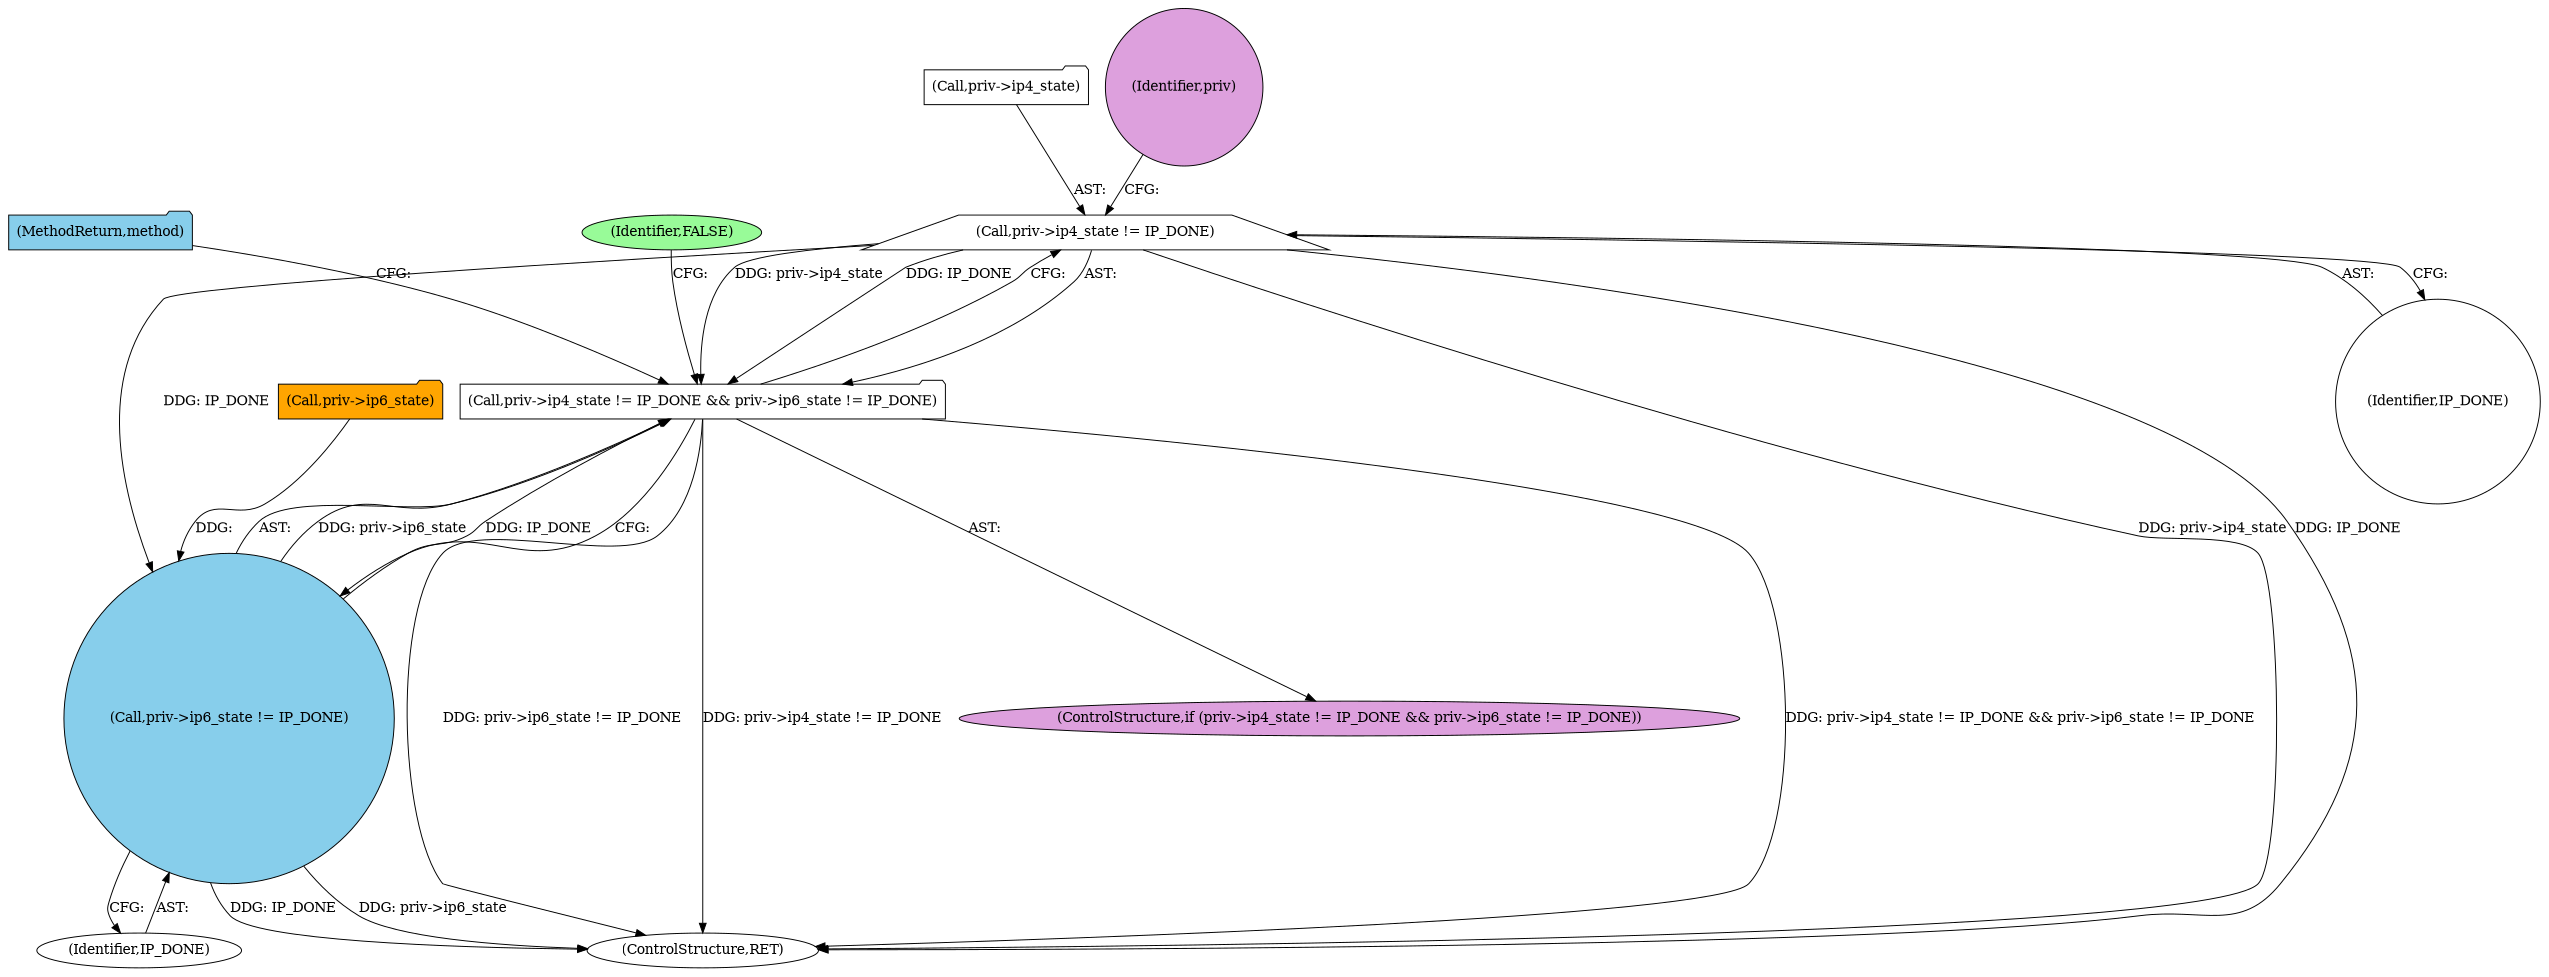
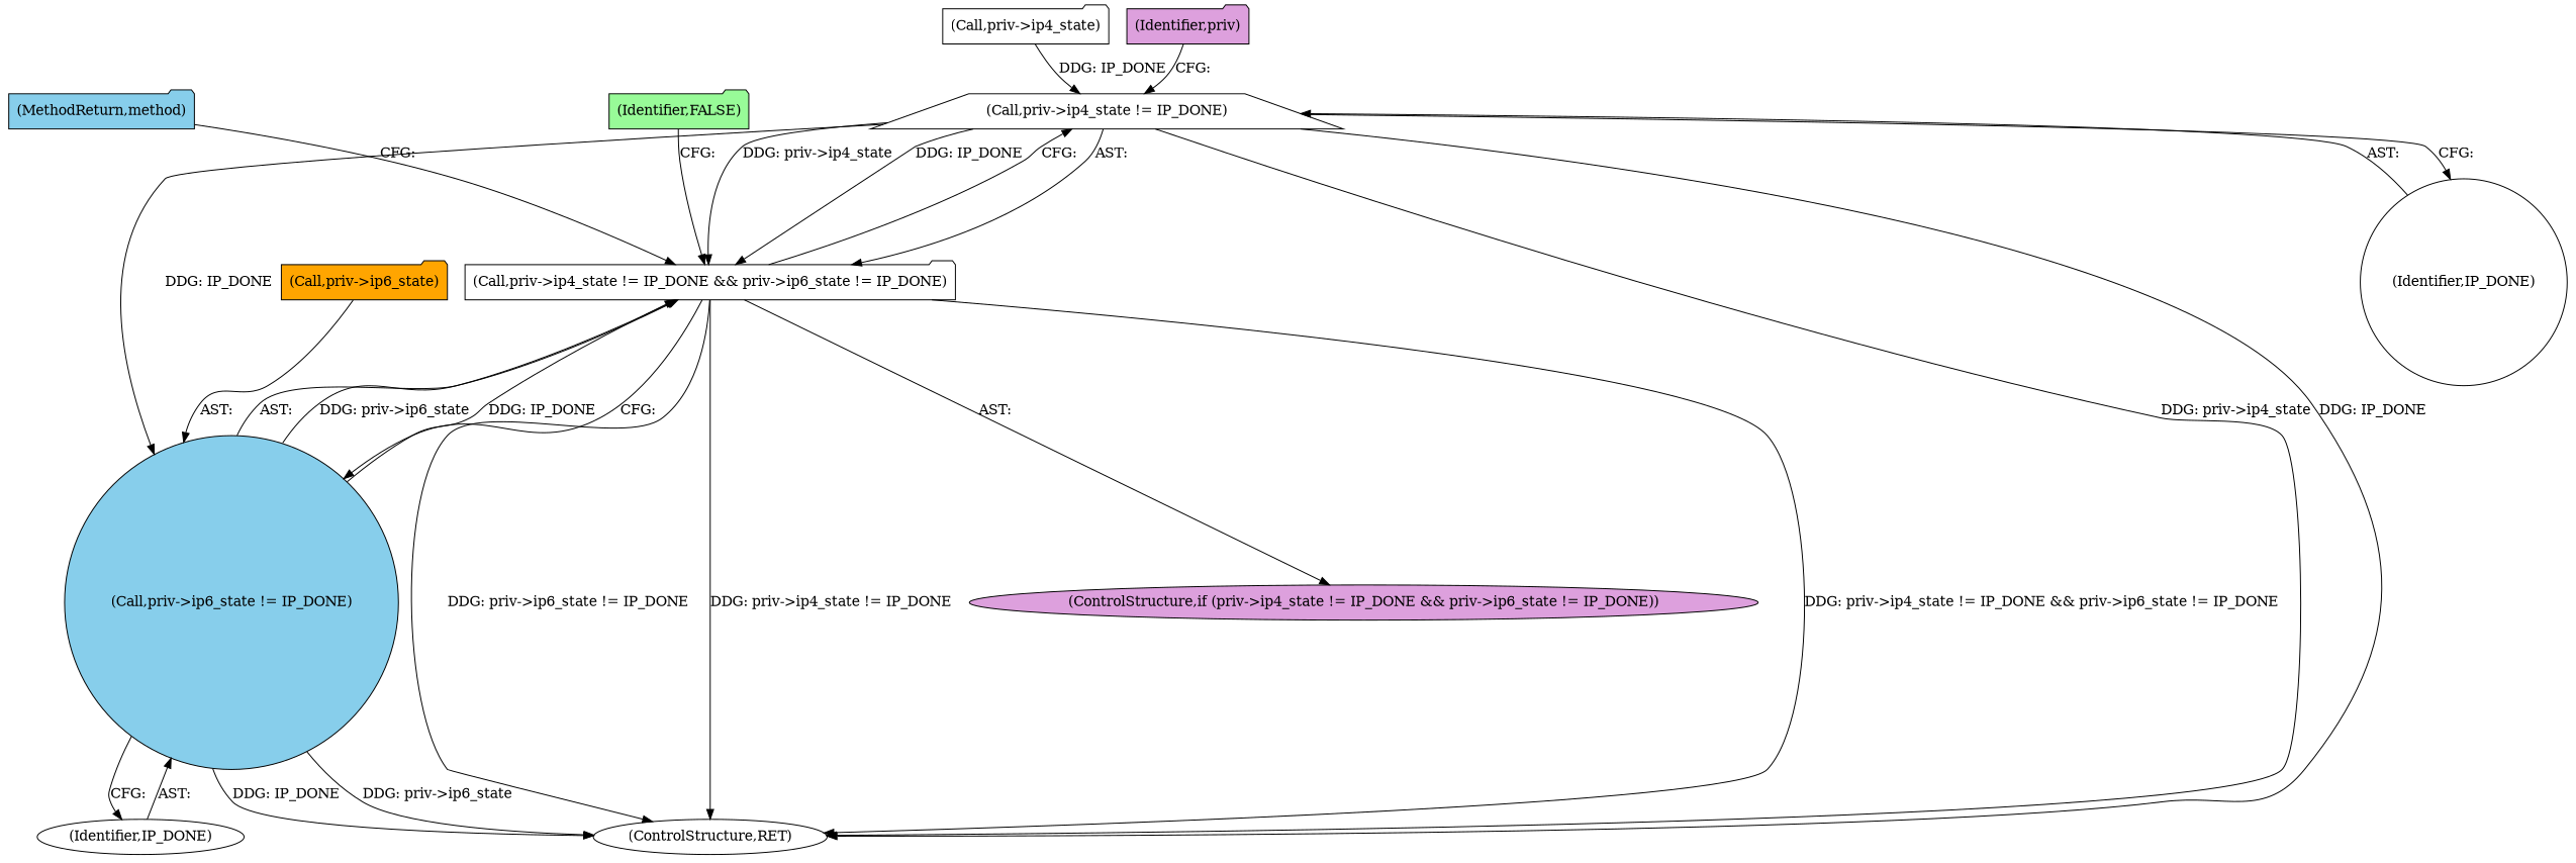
  digraph {
    node [fillcolor=white shape=folder style=filled]
    n1 [label="(Call,priv->ip4_state != IP_DONE)" shape=trapezium]
    n2 [label="(Call,priv->ip4_state != IP_DONE && priv->ip6_state != IP_DONE)"]
    n3 [fillcolor=skyblue label="(Call,priv->ip6_state != IP_DONE)" shape=circle]
    n4 [label="(Identifier,IP_DONE)" shape=circle]
    n5 [label="(ControlStructure,RET)" shape=ellipse]
    n6 [fillcolor=plum label="(ControlStructure,if (priv->ip4_state != IP_DONE && priv->ip6_state != IP_DONE))" shape=ellipse]
    n7 [label="(Identifier,IP_DONE)" shape=ellipse]
    n8 [label="(Call,priv->ip4_state)"]
    n9 [fillcolor=orange label="(Call,priv->ip6_state)"]
    n10 [fillcolor=skyblue label="(MethodReturn,method)"]
-   n11 [fillcolor=plum label="(Identifier,priv)" shape=circle]
-   n12 [fillcolor=palegreen label="(Identifier,FALSE)" shape=ellipse]
+   n11 [fillcolor=plum label="(Identifier,priv)"]
+   n12 [fillcolor=palegreen label="(Identifier,FALSE)"]
    n1 -> n2 [label="AST: "]
    n1 -> n2 [label="DDG: priv->ip4_state"]
    n1 -> n2 [label="DDG: IP_DONE"]
    n1 -> n3 [label="DDG: IP_DONE"]
    n1 -> n4 [label="CFG: "]
    n1 -> n5 [label="DDG: priv->ip4_state"]
    n1 -> n5 [label="DDG: IP_DONE"]
    n2 -> n1 [label="CFG: "]
    n2 -> n3 [label="CFG: "]
    n2 -> n5 [label="DDG: priv->ip6_state != IP_DONE"]
    n2 -> n5 [label="DDG: priv->ip4_state != IP_DONE"]
    n2 -> n5 [label="DDG: priv->ip4_state != IP_DONE && priv->ip6_state != IP_DONE"]
    n2 -> n6 [label="AST: "]
    n3 -> n2 [label="AST: "]
    n3 -> n2 [label="DDG: priv->ip6_state"]
    n3 -> n2 [label="DDG: IP_DONE"]
    n3 -> n5 [label="DDG: IP_DONE"]
    n3 -> n5 [label="DDG: priv->ip6_state"]
    n3 -> n7 [label="CFG: "]
    n4 -> n1 [label="AST: "]
    n7 -> n3 [label="AST: "]
-   n8 -> n1 [label="AST: "]
-   n9 -> n3 [label="DDG: "]
+   n8 -> n1 [label="DDG: IP_DONE"]
+   n9 -> n3 [label="AST: "]
    n10 -> n2 [label="CFG: "]
    n11 -> n1 [label="CFG: "]
    n12 -> n2 [label="CFG: "]
  }
